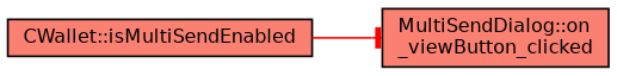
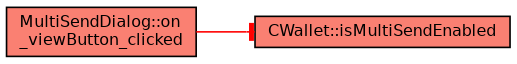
  digraph {
    rankdir=LR
    node [color=black fillcolor=salmon fontname=Helvetica fontsize=10 shape=record style=filled]
    n1 [fontcolor=black height=0.2 label="MultiSendDialog::on\l_viewButton_clicked" width=0.4]
    n2 [height=0.2 label="CWallet::isMultiSendEnabled" width=0.4]
-   n2 -> n1 [color=red fontname=Helvetica fontsize=10 labelfontname=Helvetica labelfontsize=10 style=solid arrowhead=tee]
+   n1 -> n2 [color=red fontname=Helvetica fontsize=10 labelfontname=Helvetica labelfontsize=10 style=solid arrowhead=tee]
  }
